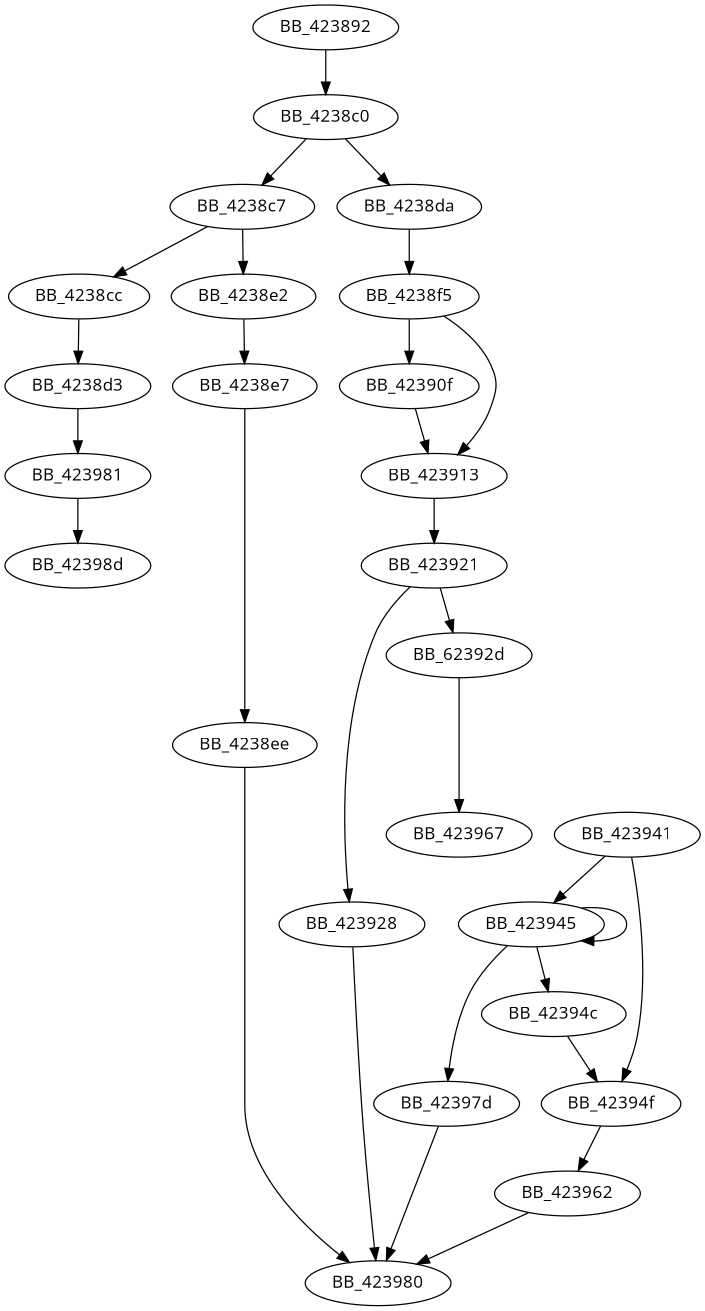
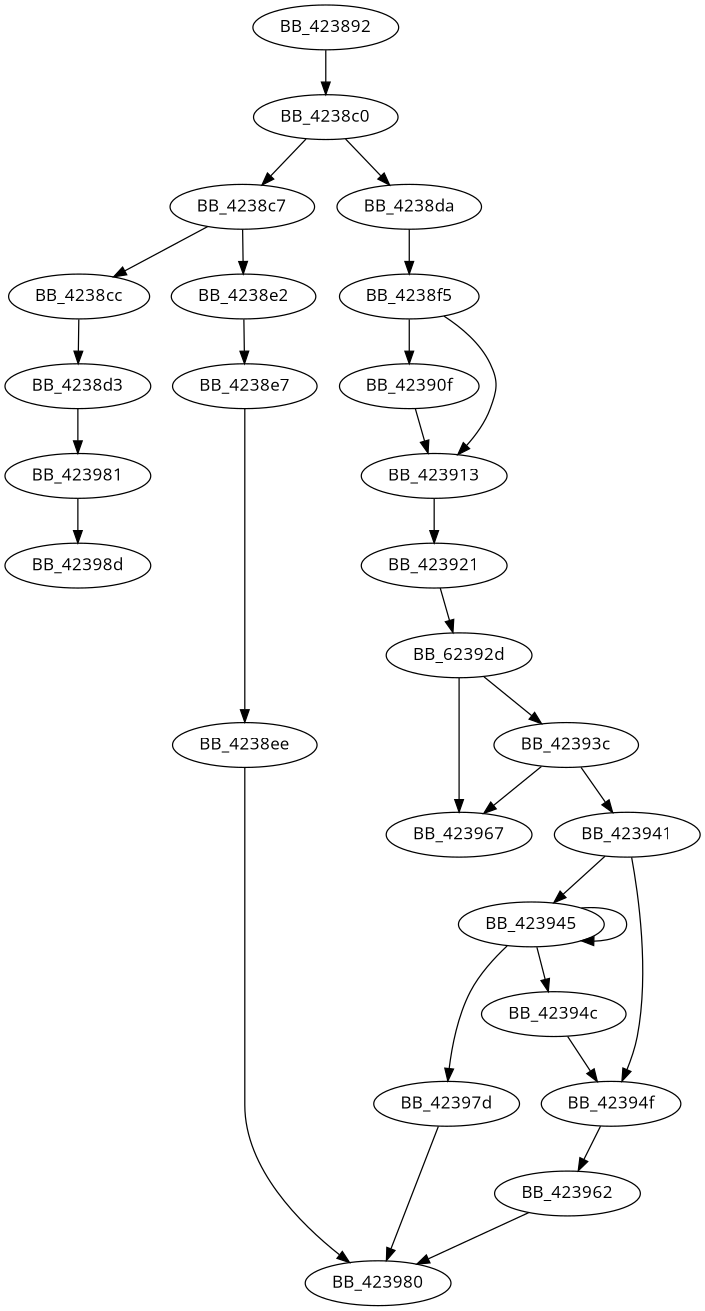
  digraph {
    fontname="Open Sans"
    node [fontname="Open Sans"]
    edge [fontname="Open Sans"]
    BB_423892
    BB_4238c0
    BB_4238c7
    BB_4238da
    BB_4238cc
    BB_4238e2
    BB_4238f5
    BB_4238d3
    BB_4238e7
    BB_42390f
    BB_423913
    BB_423981
    BB_42398d
    BB_4238ee
    BB_423921
    BB_423980
-   BB_423928
    n18 [label=BB_62392d]
+   BB_42393c
    BB_423967
    BB_423941
    BB_423945
    BB_42394f
    BB_42397d
    BB_42394c
    BB_423962
    BB_423892 -> BB_4238c0
    BB_4238c0 -> BB_4238c7
    BB_4238c0 -> BB_4238da
    BB_4238c7 -> BB_4238cc
    BB_4238c7 -> BB_4238e2
    BB_4238da -> BB_4238f5
    BB_4238cc -> BB_4238d3
    BB_4238e2 -> BB_4238e7
    BB_4238f5 -> BB_42390f
    BB_4238f5 -> BB_423913
    BB_4238d3 -> BB_423981
    BB_4238e7 -> BB_4238ee
    BB_42390f -> BB_423913
    BB_423913 -> BB_423921
    BB_423981 -> BB_42398d
    BB_4238ee -> BB_423980
-   BB_423921 -> BB_423928
    BB_423921 -> n18
-   BB_423928 -> BB_423980
+   n18 -> BB_42393c
    n18 -> BB_423967
+   BB_42393c -> BB_423967
+   BB_42393c -> BB_423941
    BB_423941 -> BB_423945
    BB_423941 -> BB_42394f
    BB_423945 -> BB_423945
    BB_423945 -> BB_42397d
    BB_423945 -> BB_42394c
    BB_42394f -> BB_423962
    BB_42397d -> BB_423980
    BB_42394c -> BB_42394f
    BB_423962 -> BB_423980
  }
